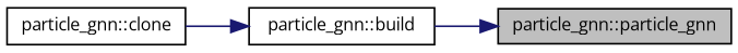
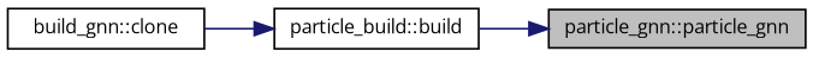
  digraph {
    fontname="Open Sans"
    rankdir=RL
    node [color=black fillcolor=white fontname="Open Sans" fontsize=10 shape=record style=filled]
    edge [color=midnightblue dir=back fontname="Open Sans" fontsize=10 labelfontname=Helvetica labelfontsize=10 style=solid]
    n1 [fillcolor=grey75 fontcolor=black height=0.2 label="particle_gnn::particle_gnn" width=0.4]
-   n2 [height=0.2 label="particle_gnn::build" width=0.4]
-   n3 [height=0.2 label="particle_gnn::clone" width=0.4]
+   n2 [height=0.2 label="particle_build::build" width=0.4]
+   n3 [height=0.2 label="build_gnn::clone" width=0.4]
    n1 -> n2
    n2 -> n3
  }
